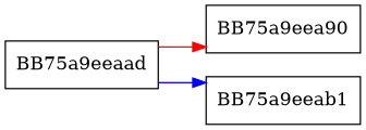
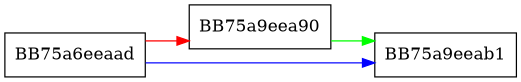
  digraph {
    rankdir=LR
    splines=ortho
    node [shape=box]
    BB75a9eea90
    BB75a9eeab1
-   BB75a9eeaad
+   BB75a9eeaad [label=BB75a6eeaad]
+   BB75a9eea90 -> BB75a9eeab1 [color=green]
    BB75a9eeaad -> BB75a9eea90 [color=red]
    BB75a9eeaad -> BB75a9eeab1 [color=blue]
  }
